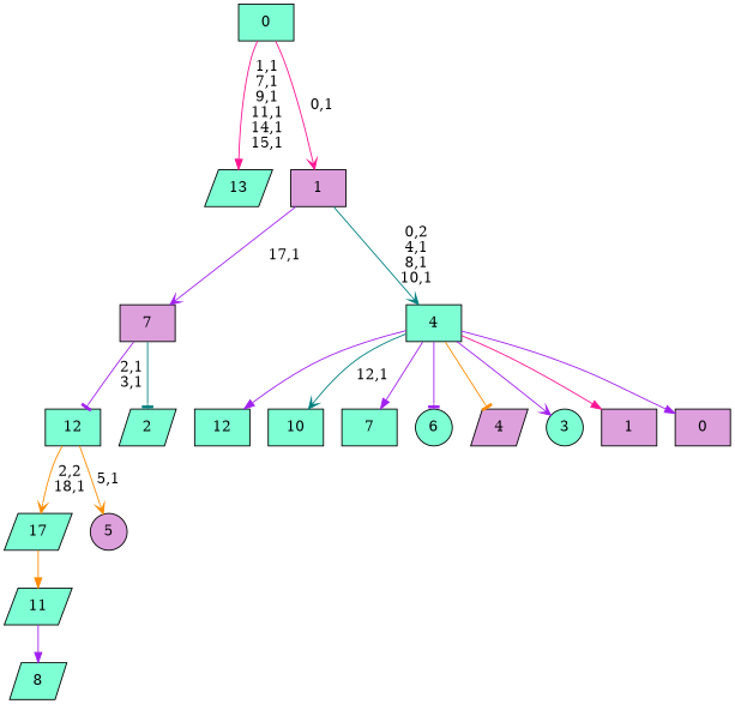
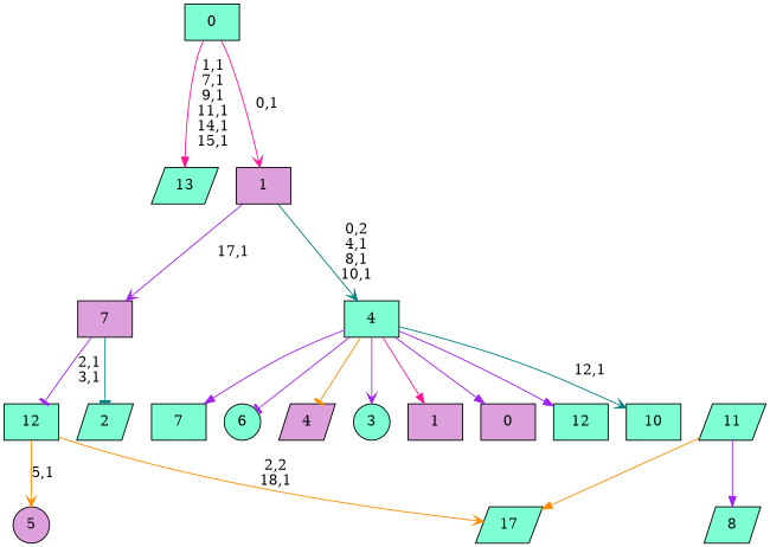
  digraph {
    node [fillcolor=aquamarine shape=box style=filled]
    edge [arrowhead=normal color=purple]
    n1 [label=13 shape=parallelogram]
    n2 [label=12]
    n3 [label=11 shape=parallelogram]
    n4 [label=8 shape=parallelogram]
    n5 [label=10]
    17 [shape=parallelogram]
    n7 [label=7]
    n8 [label=6 shape=circle]
    n9 [fillcolor=plum label=5 shape=circle]
    12
    n11 [fillcolor=plum label=4 shape=parallelogram]
    n12 [label=3 shape=circle]
    n13 [label=2 shape=parallelogram]
    7 [fillcolor=plum]
    n15 [fillcolor=plum label=1]
    n16 [fillcolor=plum label=0]
    4
    1 [fillcolor=plum]
    0
    n3 -> n4
-   17 -> n3 [color=darkorange]
+   n3 -> 17 [color=darkorange]
    12 -> 17 [arrowhead=vee color=darkorange label="2,2\n18,1"]
    12 -> n9 [arrowhead=vee color=darkorange label="5,1"]
    7 -> 12 [arrowhead=tee label="2,1\n3,1"]
    7 -> n13 [arrowhead=tee color=teal]
    4 -> n2
    4 -> n5 [arrowhead=vee color=teal label="12,1"]
    4 -> n7
    4 -> n8 [arrowhead=tee]
    4 -> n11 [arrowhead=tee color=darkorange]
    4 -> n12 [arrowhead=vee]
    4 -> n15 [color=deeppink]
    4 -> n16
    1 -> 7 [arrowhead=vee label="17,1"]
    1 -> 4 [arrowhead=vee color=teal label="0,2\n4,1\n8,1\n10,1"]
    0 -> n1 [color=deeppink label="1,1\n7,1\n9,1\n11,1\n14,1\n15,1"]
    0 -> 1 [arrowhead=vee color=deeppink label="0,1"]
  }
